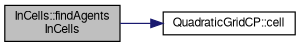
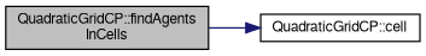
  digraph {
    rankdir=LR
    node [color=black fontname=FreeSans fontsize=10 shape=record style=filled]
-   n1 [fillcolor=grey75 fontcolor=black height=0.2 label="InCells::findAgents\lInCells" width=0.4]
+   n1 [fillcolor=grey75 fontcolor=black height=0.2 label="QuadraticGridCP::findAgents\lInCells" width=0.4]
    n2 [fillcolor=white height=0.2 label="QuadraticGridCP::cell" width=0.4]
    n1 -> n2 [color=midnightblue fontname=FreeSans fontsize=10 labelfontname=FreeSans labelfontsize=10 style=solid]
  }
